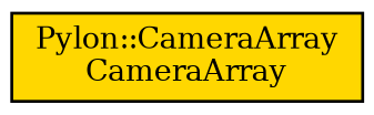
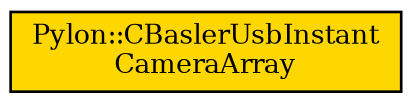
  digraph {
    rankdir=TB
    fontname="DejaVu Serif"
-   n1 [color=black fillcolor=gold fontname="DejaVu Serif" fontsize=10 height=0.2 label="Pylon::CameraArray\lCameraArray" shape=record style=filled width=0.4]
+   n1 [color=black fillcolor=gold fontname="DejaVu Serif" fontsize=10 height=0.2 label="Pylon::CBaslerUsbInstant\lCameraArray" shape=record style=filled width=0.4]
  }
